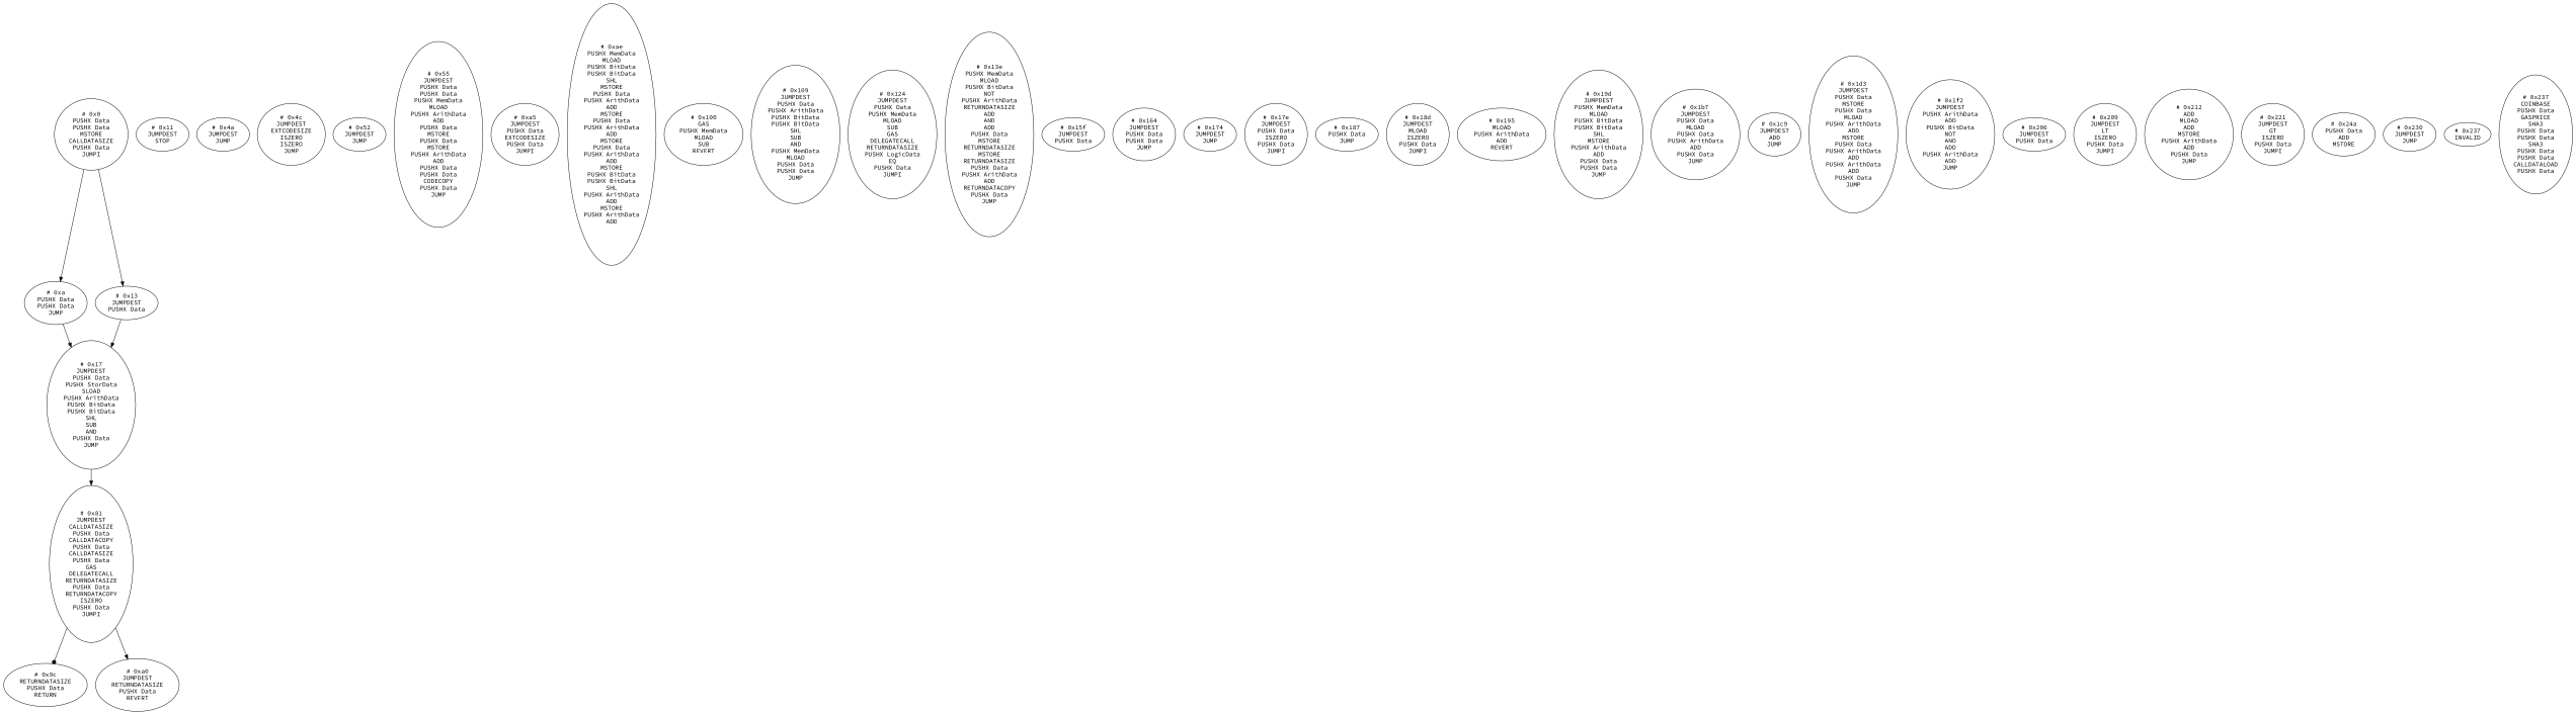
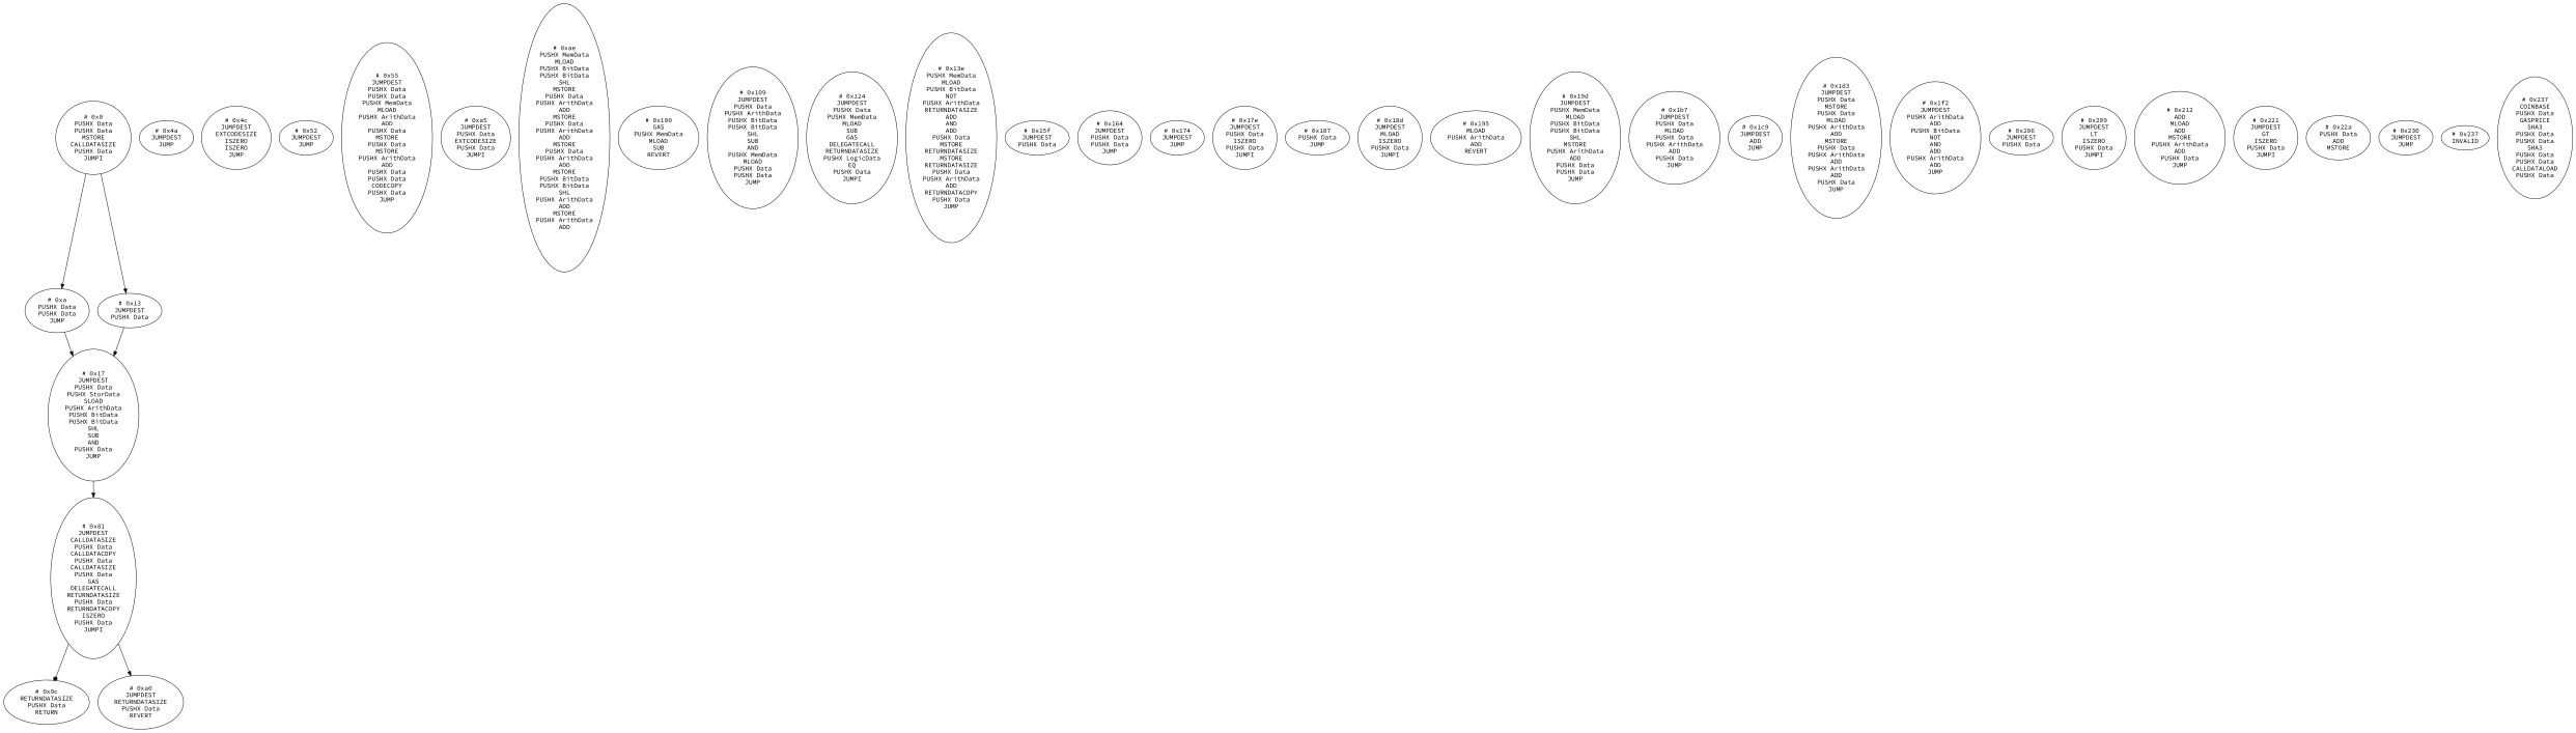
  digraph {
    compound=true
    fontname="Source Code Pro"
    node [fontname="Source Code Pro"]
    edge [arrowhead=normal fontname="Source Code Pro"]
    n1 [label="# 0x0\nPUSHX Data\nPUSHX Data\nMSTORE\nCALLDATASIZE\nPUSHX Data\nJUMPI\n"]
    n2 [label="# 0xa\nPUSHX Data\nPUSHX Data\nJUMP\n"]
    n3 [label="# 0x13\nJUMPDEST\nPUSHX Data\n"]
    n4 [label="# 0x17\nJUMPDEST\nPUSHX Data\nPUSHX StorData\nSLOAD\nPUSHX ArithData\nPUSHX BitData\nPUSHX BitData\nSHL\nSUB\nAND\nPUSHX Data\nJUMP\n"]
    n5 [label="# 0x81\nJUMPDEST\nCALLDATASIZE\nPUSHX Data\nCALLDATACOPY\nPUSHX Data\nCALLDATASIZE\nPUSHX Data\nGAS\nDELEGATECALL\nRETURNDATASIZE\nPUSHX Data\nRETURNDATACOPY\nISZERO\nPUSHX Data\nJUMPI\n"]
-   n6 [label="# 0x11\nJUMPDEST\nSTOP\n"]
    n7 [label="# 0x9c\nRETURNDATASIZE\nPUSHX Data\nRETURN\n"]
    n8 [label="# 0xa0\nJUMPDEST\nRETURNDATASIZE\nPUSHX Data\nREVERT\n"]
    n9 [label="# 0x4a\nJUMPDEST\nJUMP\n"]
    n10 [label="# 0x4c\nJUMPDEST\nEXTCODESIZE\nISZERO\nISZERO\nJUMP\n"]
    n11 [label="# 0x52\nJUMPDEST\nJUMP\n"]
    n12 [label="# 0x55\nJUMPDEST\nPUSHX Data\nPUSHX Data\nPUSHX MemData\nMLOAD\nPUSHX ArithData\nADD\nPUSHX Data\nMSTORE\nPUSHX Data\nMSTORE\nPUSHX ArithData\nADD\nPUSHX Data\nPUSHX Data\nCODECOPY\nPUSHX Data\nJUMP\n"]
    n13 [label="# 0xa5\nJUMPDEST\nPUSHX Data\nEXTCODESIZE\nPUSHX Data\nJUMPI\n"]
    n14 [label="# 0xae\nPUSHX MemData\nMLOAD\nPUSHX BitData\nPUSHX BitData\nSHL\nMSTORE\nPUSHX Data\nPUSHX ArithData\nADD\nMSTORE\nPUSHX Data\nPUSHX ArithData\nADD\nMSTORE\nPUSHX Data\nPUSHX ArithData\nADD\nMSTORE\nPUSHX BitData\nPUSHX BitData\nSHL\nPUSHX ArithData\nADD\nMSTORE\nPUSHX ArithData\nADD\n"]
    n15 [label="# 0x100\nGAS\nPUSHX MemData\nMLOAD\nSUB\nREVERT\n"]
    n16 [label="# 0x109\nJUMPDEST\nPUSHX Data\nPUSHX ArithData\nPUSHX BitData\nPUSHX BitData\nSHL\nSUB\nAND\nPUSHX MemData\nMLOAD\nPUSHX Data\nPUSHX Data\nJUMP\n"]
    n17 [label="# 0x124\nJUMPDEST\nPUSHX Data\nPUSHX MemData\nMLOAD\nSUB\nGAS\nDELEGATECALL\nRETURNDATASIZE\nPUSHX LogicData\nEQ\nPUSHX Data\nJUMPI\n"]
    n18 [label="# 0x13e\nPUSHX MemData\nMLOAD\nPUSHX BitData\nNOT\nPUSHX ArithData\nRETURNDATASIZE\nADD\nAND\nADD\nPUSHX Data\nMSTORE\nRETURNDATASIZE\nMSTORE\nRETURNDATASIZE\nPUSHX Data\nPUSHX ArithData\nADD\nRETURNDATACOPY\nPUSHX Data\nJUMP\n"]
    n19 [label="# 0x15f\nJUMPDEST\nPUSHX Data\n"]
    n20 [label="# 0x164\nJUMPDEST\nPUSHX Data\nPUSHX Data\nJUMP\n"]
    n21 [label="# 0x174\nJUMPDEST\nJUMP\n"]
    n22 [label="# 0x17e\nJUMPDEST\nPUSHX Data\nISZERO\nPUSHX Data\nJUMPI\n"]
    n23 [label="# 0x187\nPUSHX Data\nJUMP\n"]
    n24 [label="# 0x18d\nJUMPDEST\nMLOAD\nISZERO\nPUSHX Data\nJUMPI\n"]
    n25 [label="# 0x195\nMLOAD\nPUSHX ArithData\nADD\nREVERT\n"]
    n26 [label="# 0x19d\nJUMPDEST\nPUSHX MemData\nMLOAD\nPUSHX BitData\nPUSHX BitData\nSHL\nMSTORE\nPUSHX ArithData\nADD\nPUSHX Data\nPUSHX Data\nJUMP\n"]
    n27 [label="# 0x1b7\nJUMPDEST\nPUSHX Data\nMLOAD\nPUSHX Data\nPUSHX ArithData\nADD\nPUSHX Data\nJUMP\n"]
    n28 [label="# 0x1c9\nJUMPDEST\nADD\nJUMP\n"]
    n29 [label="# 0x1d3\nJUMPDEST\nPUSHX Data\nMSTORE\nPUSHX Data\nMLOAD\nPUSHX ArithData\nADD\nMSTORE\nPUSHX Data\nPUSHX ArithData\nADD\nPUSHX ArithData\nADD\nPUSHX Data\nJUMP\n"]
    n30 [label="# 0x1f2\nJUMPDEST\nPUSHX ArithData\nADD\nPUSHX BitData\nNOT\nAND\nADD\nPUSHX ArithData\nADD\nJUMP\n"]
    n31 [label="# 0x206\nJUMPDEST\nPUSHX Data\n"]
    n32 [label="# 0x209\nJUMPDEST\nLT\nISZERO\nPUSHX Data\nJUMPI\n"]
    n33 [label="# 0x212\nADD\nMLOAD\nADD\nMSTORE\nPUSHX ArithData\nADD\nPUSHX Data\nJUMP\n"]
    n34 [label="# 0x221\nJUMPDEST\nGT\nISZERO\nPUSHX Data\nJUMPI\n"]
-   n35 [label="# 0x24a\nPUSHX Data\nADD\nMSTORE\n"]
+   n35 [label="# 0x22a\nPUSHX Data\nADD\nMSTORE\n"]
    n36 [label="# 0x230\nJUMPDEST\nJUMP\n"]
    n37 [label="# 0x237\nINVALID\n"]
    n38 [label="# 0x237\nCOINBASE\nPUSHX Data\nGASPRICE\nSHA3\nPUSHX Data\nPUSHX Data\nSHA3\nPUSHX Data\nPUSHX Data\nCALLDATALOAD\nPUSHX Data\n"]
    n1 -> n2
    n1 -> n3
    n2 -> n4
    n3 -> n4
    n4 -> n5
    n5 -> n7 [arrowhead=dot]
    n5 -> n8
  }
